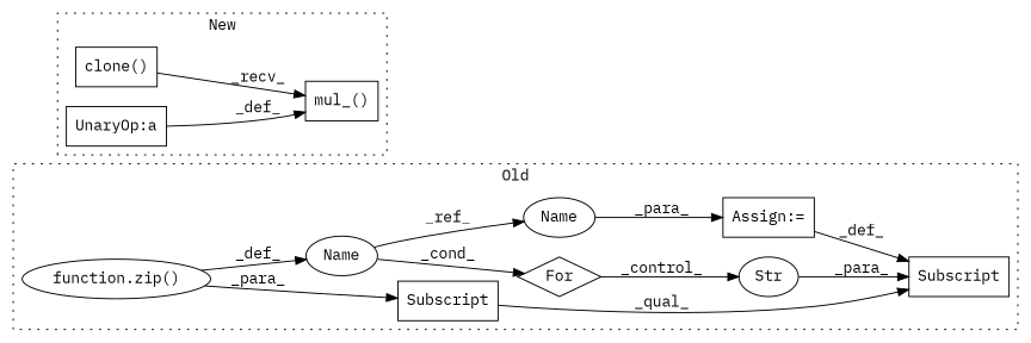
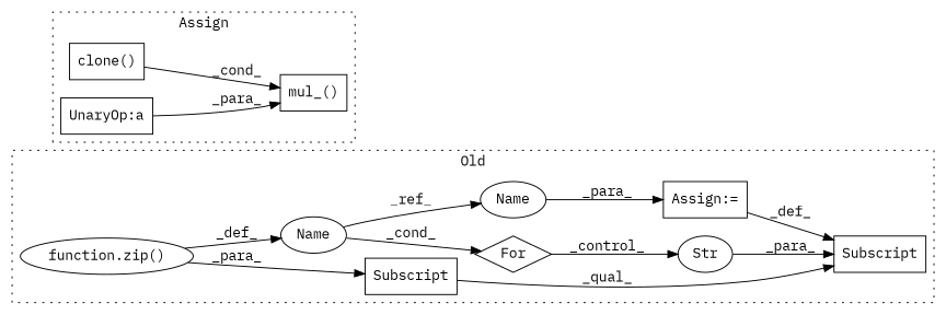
  digraph {
    fontname="IBM Plex Mono"
    rankdir=LR
    node [a=75 fontname="IBM Plex Mono" l=9 s="7447,0" shape=box]
    edge [fontname="IBM Plex Mono"]
    n1 [l="4,1" label="function.zip()" s="7396,7428" shape=ellipse]
    n2 [a=63 l="25,0" label=Subscript]
    n3 [a=66 l=10 label=Str s=7461 shape=ellipse]
    n4 [a=63 l="13,0" label=Subscript]
    n5 [a=107 l="4,18" label=For s="7376,7429" shape=diamond]
    n6 [a=87 label=Name s=7383 shape=ellipse]
    n7 [a=68 l=3 label="Assign:=" s=7472]
    n8 [a=87 label=Name s=7475 shape=ellipse]
    n9 [l=14 label="clone()" s=6426]
    n10 [l="45,1" label="mul_()" s="6426,6493"]
    n11 [a=61 l=22 label="UnaryOp:a" s=6471]
    subgraph cluster_1 {
      label=Old
      style=dotted
      n1
      n2
      n3
      n4
      n5
      n6
      n7
      n8
    }
    subgraph cluster_2 {
-     label=New
+     label=Assign
      style=dotted
      n9
      n10
      n11
    }
    n1 -> n4 [label=_para_]
    n1 -> n6 [label=_def_]
    n3 -> n2 [label=_para_]
    n4 -> n2 [label=_qual_]
    n5 -> n3 [label=_control_]
    n6 -> n5 [label=_cond_]
    n6 -> n8 [label=_ref_]
    n7 -> n2 [label=_def_]
    n8 -> n7 [label=_para_]
-   n9 -> n10 [label=_recv_]
-   n11 -> n10 [label=_def_]
+   n9 -> n10 [label=_cond_]
+   n11 -> n10 [label=_para_]
  }
